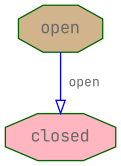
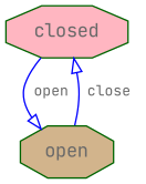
  digraph {
    fontcolor=dimgray
    fontname="JetBrains Mono"
    splines=spline
    node [color=darkgreen fontcolor=dimgray fontname="JetBrains Mono" fontsize=13 style=filled shape=octagon]
    edge [fontcolor=dimgray fontname="JetBrains Mono" fontsize=10 color=blue style=solid arrowhead=onormal]
    closed [fillcolor=lightpink]
    open [fillcolor=tan]
-   open -> closed [label=" open "]
+   closed -> open [label=" open "]
+   open -> closed [label=" close "]
  }
